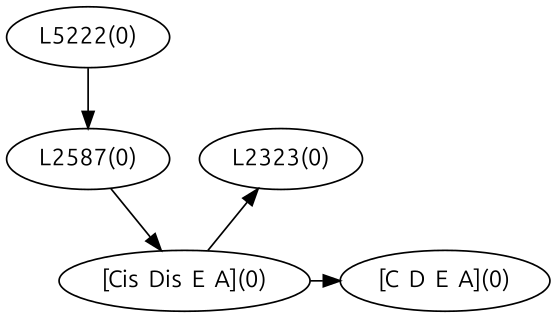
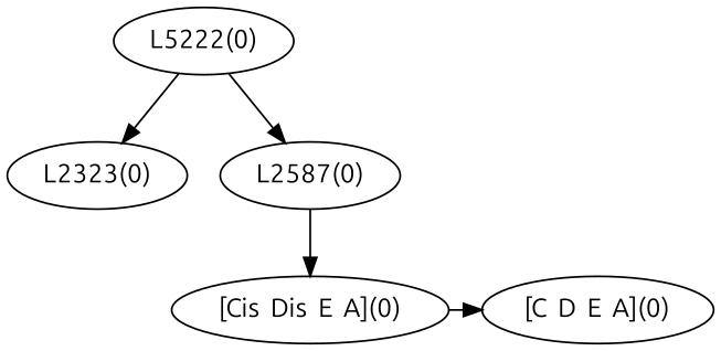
  digraph {
    fontname=Ubuntu
    node [fontname=Ubuntu]
    edge [fontname=Ubuntu]
    "L5222(0)"
    "L2323(0)"
    n3 [label="L2587(0)"]
    "[C  D  E  A](0)"
    "[Cis  Dis  E  A](0)"
    subgraph sub_1 {
      rank=min
      "L5222(0)"
    }
    subgraph sub_2 {
      rank=same
      "L2323(0)"
      n3
    }
    subgraph sub_3 {
      rank=max
      "[C  D  E  A](0)"
      "[Cis  Dis  E  A](0)"
    }
-   "[Cis  Dis  E  A](0)" -> "L2323(0)"
+   "L5222(0)" -> "L2323(0)"
    "L5222(0)" -> n3
    n3 -> "[Cis  Dis  E  A](0)"
    "[Cis  Dis  E  A](0)" -> "[C  D  E  A](0)"
  }
